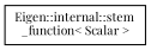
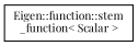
  digraph {
    rankdir=LR
    fontname="Playfair Display"
-   n1 [color=black fillcolor=white fontname="Playfair Display" fontsize=10 height=0.2 label="Eigen::internal::stem\l_function\< Scalar \>" shape=record style=filled width=0.4]
+   n1 [color=black fillcolor=white fontname="Playfair Display" fontsize=10 height=0.2 label="Eigen::function::stem\l_function\< Scalar \>" shape=record style=filled width=0.4]
  }
